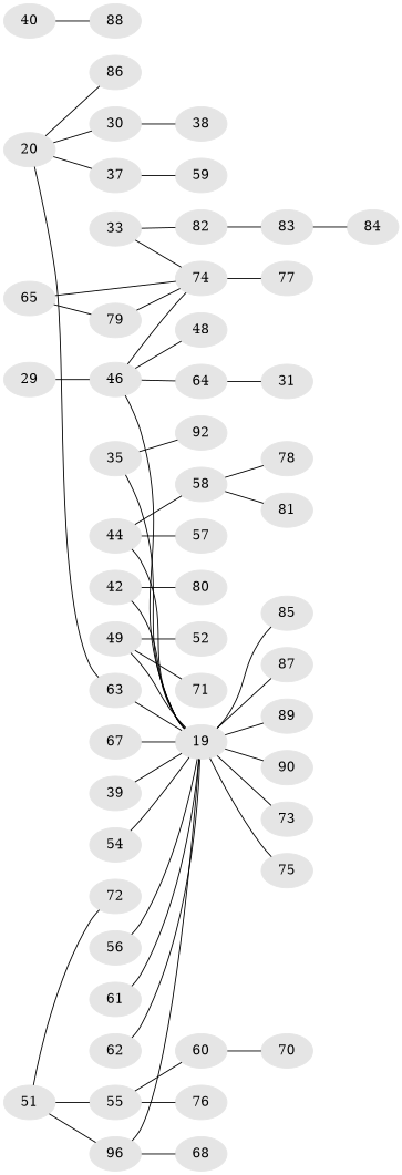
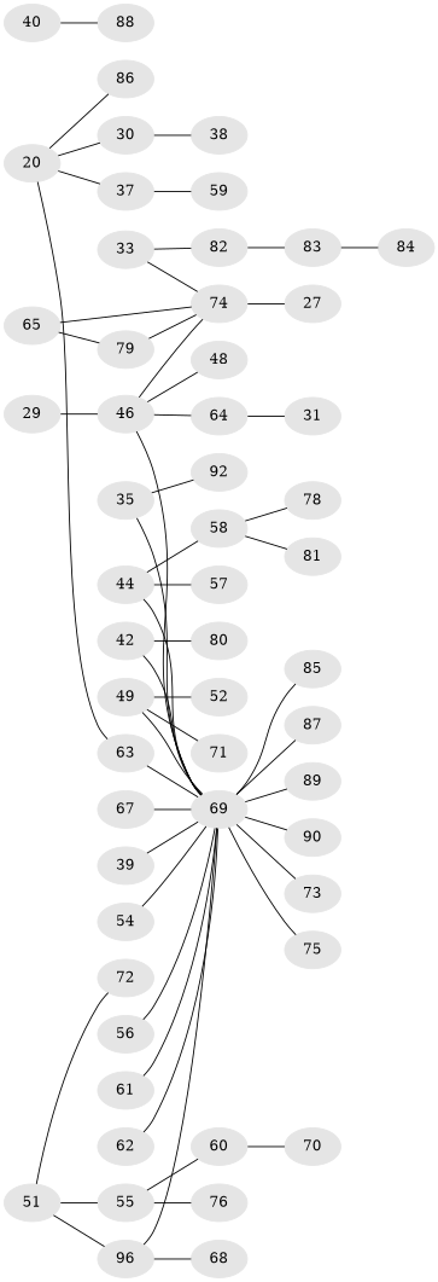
  graph {
    rankdir=LR
    node [color=gray90 style=filled]
    20
    30
    37
    63 [super="+17"]
    86
    38
    59
-   69 [super="+43+41+50+58" label=19]
+   69 [super="+43+41+50+58"]
    46 [super="+27"]
    74 [super="+32"]
    48
    64
    29
-   77
+   77 [label=27]
    33
    82
    83
    35 [super="+13"]
    92
    73
    75
    85
    87
    89
    90
    39
    40
    88
    42
    80
    44 [super="+24"]
    n32 [label=58]
    57
    78
    81
    n36 [label=31]
    49 [super="+7+36"]
    52
    71
    51
    55
    n42 [label=96 super="+25+45"]
    72
    60
    76
    68
    54
    70
    56
    61
    62
    65
    79
    67
    84
    20 -- 30
    20 -- 37
    20 -- 63
    20 -- 86
    30 -- 38
    37 -- 59
    63 -- 69
    69 -- 73
    69 -- 75
    69 -- 85
    69 -- 87
    69 -- 89
    69 -- 90
    46 -- 69
    46 -- 74
    46 -- 48
    46 -- 64
    74 -- 77
    64 -- n36
    29 -- 46
    33 -- 74
    33 -- 82
    82 -- 83
    83 -- 84
    35 -- 69
    35 -- 92
    39 -- 69
    40 -- 88
    42 -- 69
    42 -- 80
    44 -- 69
    44 -- n32
    44 -- 57
    n32 -- 78
    n32 -- 81
    49 -- 69
    49 -- 52
    49 -- 71
    51 -- 55
    51 -- n42
    51 -- 72
    55 -- 60
    55 -- 76
    n42 -- 69
    n42 -- 68
    60 -- 70
    54 -- 69
    56 -- 69
    61 -- 69
    62 -- 69
    65 -- 74
    65 -- 79
    79 -- 74
    67 -- 69
  }
